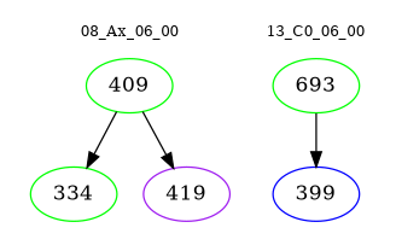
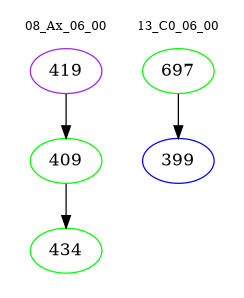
  digraph {
    fontname="DejaVu Serif"
    node [color=green fontname="DejaVu Serif"]
    edge [color=black fontname="DejaVu Serif"]
    n1 [label=409]
-   n2 [label=334]
+   n2 [label=434]
    n3 [color=purple label=419]
-   n4 [label=693]
+   n4 [label=697]
    n5 [color=blue label=399]
    subgraph cluster_1 {
      color=white
      fontsize=10
      label="08_Ax_06_00"
      n1
      n2
      n3
    }
    subgraph cluster_2 {
      color=white
      fontsize=10
      label="13_C0_06_00"
      n4
      n5
    }
    n1 -> n2
-   n1 -> n3
+   n3 -> n1
    n4 -> n5
  }
